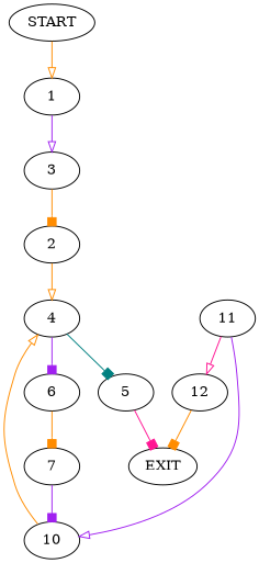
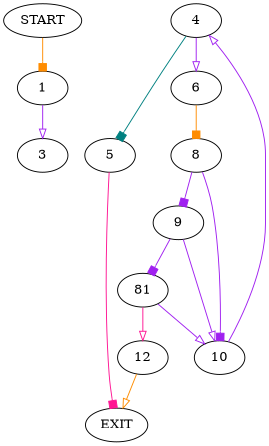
  digraph {
    edge [arrowhead=onormal color=purple]
    n1 [label=START]
    1
    3
    n4 [label=EXIT]
-   2
    4
    5
    6
-   8 [label=7]
+   8
+   9
    10
-   11
+   11 [label=81]
    12
-   n1 -> 1 [color=darkorange]
+   n1 -> 1 [arrowhead=box color=darkorange]
    1 -> 3
-   3 -> 2 [arrowhead=box color=darkorange]
-   2 -> 4 [color=darkorange]
    4 -> 5 [arrowhead=box color=teal]
-   4 -> 6 [arrowhead=box]
+   4 -> 6
    5 -> n4 [arrowhead=box color=deeppink]
    6 -> 8 [arrowhead=box color=darkorange]
+   8 -> 9 [arrowhead=box]
    8 -> 10 [arrowhead=box]
-   10 -> 4 [color=darkorange]
+   9 -> 10
+   9 -> 11 [arrowhead=box]
+   10 -> 4
    11 -> 10
    11 -> 12 [color=deeppink]
-   12 -> n4 [arrowhead=box color=darkorange]
+   12 -> n4 [color=darkorange]
  }
